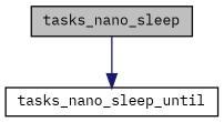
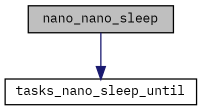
  digraph {
    rankdir=TB
    fontname="IBM Plex Mono"
    node [color=black fontname="IBM Plex Mono" fontsize=10 shape=record style=filled]
-   n1 [fillcolor=grey75 fontcolor=black height=0.2 label=tasks_nano_sleep width=0.4]
+   n1 [fillcolor=grey75 fontcolor=black height=0.2 label=nano_nano_sleep width=0.4]
    n2 [fillcolor=white height=0.2 label=tasks_nano_sleep_until width=0.4]
    n1 -> n2 [color=midnightblue fontname="IBM Plex Mono" fontsize=10 labelfontname=Helvetica labelfontsize=10 style=solid]
  }
